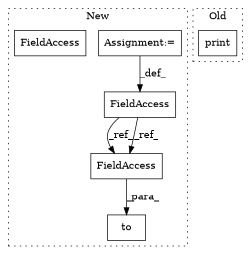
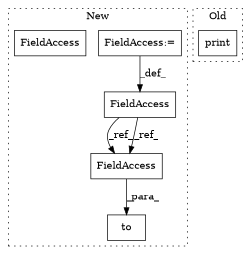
  digraph {
    node [a=22 l=6 s=38698 shape=box]
-   n1 [a=7 l=1 label="Assignment:=" s=38627]
+   n1 [a=7 l=1 label="FieldAccess:=" s=38627]
    n2 [label=FieldAccess s=38621]
    n3 [label=FieldAccess]
    n4 [a=32 l="3,1" label=to s="38695,38704"]
    n5 [label=FieldAccess]
    n6 [a=32 l="6,1" label=print s="39045,39056"]
    subgraph cluster_1 {
      label=New
      style=dotted
      n1
      n2
      n3
      n4
      n5
    }
    subgraph cluster_2 {
      label=Old
      style=dotted
      n6
    }
    n1 -> n2 [label=_def_]
    n2 -> n5 [label=_ref_]
    n2 -> n5 [label=_ref_]
    n5 -> n4 [label=_para_]
  }
